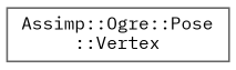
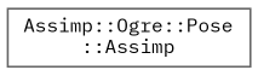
  digraph {
    rankdir=LR
    fontname="IBM Plex Mono"
-   n1 [color=gray40 fillcolor=white fontname="IBM Plex Mono" fontsize=10 height=0.2 label="Assimp::Ogre::Pose\l::Vertex" shape=record style=filled width=0.4]
+   n1 [color=gray40 fillcolor=white fontname="IBM Plex Mono" fontsize=10 height=0.2 label="Assimp::Ogre::Pose\l::Assimp" shape=record style=filled width=0.4]
  }
